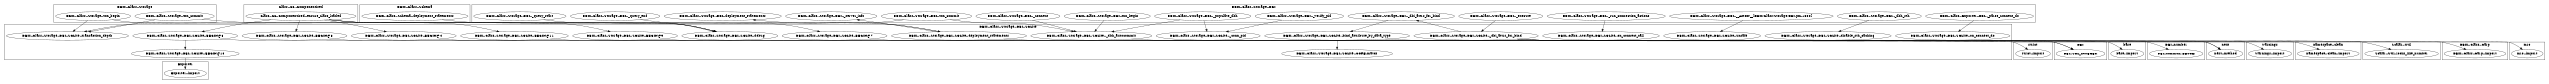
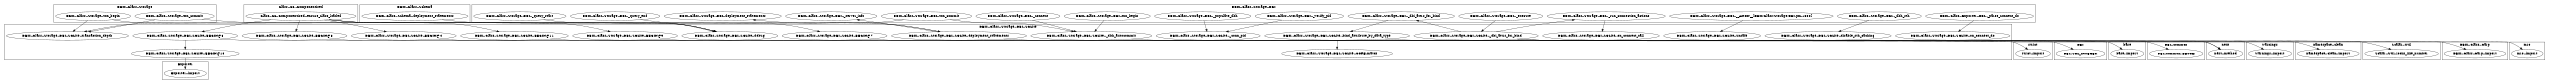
  digraph {
    "mro::import"
    "DBIx::Class::Carp::import"
    "namespace::clean::import"
    "base::import"
    "DBI::common::FETCH"
    "DBIx::Class::Storage::txn_commit"
    "DBIx::Class::Storage::txn_begin"
    "Exporter::import"
    "Class::C3::Componentised::ensure_class_loaded"
    "DBI::SQL_INTEGER"
    "warnings::import"
    "next::method"
    "DBIx::Class::Schema::deployment_statements"
    "Scalar::Util::looks_like_number"
    "strict::import"
    "DBIx::Class::Storage::DBI::SQLite::debug"
    "DBIx::Class::Storage::DBI::SQLite::BEGIN@3"
    "DBIx::Class::Storage::DBI::SQLite::bind_attribute_by_data_type"
    "DBIx::Class::Storage::DBI::SQLite::on_connect_do"
    "DBIx::Class::Storage::DBI::SQLite::disable_sth_caching"
    "DBIx::Class::Storage::DBI::SQLite::transaction_depth"
    "DBIx::Class::Storage::DBI::SQLite::BEGIN@6"
    "DBIx::Class::Storage::DBI::SQLite::_conn_pid"
    "DBIx::Class::Storage::DBI::SQLite::unsafe"
    "DBIx::Class::Storage::DBI::SQLite::_dbh_autocommit"
    "DBIx::Class::Storage::DBI::SQLite::deployment_statements"
    "DBIx::Class::Storage::DBI::SQLite::CORE:match"
    "DBIx::Class::Storage::DBI::SQLite::BEGIN@4"
    "DBIx::Class::Storage::DBI::SQLite::BEGIN@11"
    "DBIx::Class::Storage::DBI::SQLite::_dbi_attrs_for_bind"
    "DBIx::Class::Storage::DBI::SQLite::on_connect_call"
    "DBIx::Class::Storage::DBI::SQLite::BEGIN@9"
    "DBIx::Class::Storage::DBI::SQLite::BEGIN@10"
    "DBIx::Class::Storage::DBI::SQLite::BEGIN@7"
    "DBIx::Class::Storage::DBI::_populate_dbh"
    "DBIx::Class::Storage::DBI::txn_commit"
    "DBIx::Class::Storage::DBI::_dbh_sth"
    "DBIx::Class::Storage::DBI::_run_connection_actions"
    "DBIx::Class::Storage::DBI::_dbi_attrs_for_bind"
    "DBIx::Class::Storage::DBI::__ANON__[DBIx/Class/Storage/DBI.pm:1300]"
    "DBIx::Class::Storage::DBI::deployment_statements"
    n42 [label="DBIx::Class::Exporter::DBI::_parse_connect_do"]
    "DBIx::Class::Storage::DBI::_verify_pid"
    "DBIx::Class::Storage::DBI::_execute"
    "DBIx::Class::Storage::DBI::_connect"
    "DBIx::Class::Storage::DBI::_query_start"
    "DBIx::Class::Storage::DBI::txn_begin"
    "DBIx::Class::Storage::DBI::_query_end"
    "DBIx::Class::Storage::DBI::_server_info"
    subgraph cluster_1 {
      label=mro
      "mro::import"
    }
    subgraph cluster_2 {
      label="DBIx::Class::Carp"
      "DBIx::Class::Carp::import"
    }
    subgraph cluster_3 {
      label="namespace::clean"
      "namespace::clean::import"
    }
    subgraph cluster_4 {
      label=base
      "base::import"
    }
    subgraph cluster_5 {
-     label="DBI::number"
+     label="DBI::common"
      "DBI::common::FETCH"
    }
    subgraph cluster_6 {
      label="DBIx::Class::Storage"
      "DBIx::Class::Storage::txn_commit"
      "DBIx::Class::Storage::txn_begin"
    }
    subgraph cluster_7 {
      label=Exporter
      "Exporter::import"
    }
    subgraph cluster_8 {
      label="Class::C3::Componentised"
      "Class::C3::Componentised::ensure_class_loaded"
    }
    subgraph cluster_9 {
      label=DBI
      "DBI::SQL_INTEGER"
    }
    subgraph cluster_10 {
      label=warnings
      "warnings::import"
    }
    subgraph cluster_11 {
      label=next
      "next::method"
    }
    subgraph cluster_12 {
      label="DBIx::Class::Schema"
      "DBIx::Class::Schema::deployment_statements"
    }
    subgraph cluster_13 {
      label="Scalar::Util"
      "Scalar::Util::looks_like_number"
    }
    subgraph cluster_14 {
      label="strict"
      "strict::import"
    }
    subgraph cluster_15 {
      label="DBIx::Class::Storage::DBI::SQLite"
      "DBIx::Class::Storage::DBI::SQLite::debug"
      "DBIx::Class::Storage::DBI::SQLite::BEGIN@3"
      "DBIx::Class::Storage::DBI::SQLite::bind_attribute_by_data_type"
      "DBIx::Class::Storage::DBI::SQLite::on_connect_do"
      "DBIx::Class::Storage::DBI::SQLite::disable_sth_caching"
      "DBIx::Class::Storage::DBI::SQLite::transaction_depth"
      "DBIx::Class::Storage::DBI::SQLite::BEGIN@6"
      "DBIx::Class::Storage::DBI::SQLite::_conn_pid"
      "DBIx::Class::Storage::DBI::SQLite::unsafe"
      "DBIx::Class::Storage::DBI::SQLite::_dbh_autocommit"
      "DBIx::Class::Storage::DBI::SQLite::deployment_statements"
      "DBIx::Class::Storage::DBI::SQLite::CORE:match"
      "DBIx::Class::Storage::DBI::SQLite::BEGIN@4"
      "DBIx::Class::Storage::DBI::SQLite::BEGIN@11"
      "DBIx::Class::Storage::DBI::SQLite::_dbi_attrs_for_bind"
      "DBIx::Class::Storage::DBI::SQLite::on_connect_call"
      "DBIx::Class::Storage::DBI::SQLite::BEGIN@9"
      "DBIx::Class::Storage::DBI::SQLite::BEGIN@10"
      "DBIx::Class::Storage::DBI::SQLite::BEGIN@7"
    }
    subgraph cluster_16 {
      label="DBIx::Class::Storage::DBI"
      "DBIx::Class::Storage::DBI::_populate_dbh"
      "DBIx::Class::Storage::DBI::txn_commit"
      "DBIx::Class::Storage::DBI::_dbh_sth"
      "DBIx::Class::Storage::DBI::_run_connection_actions"
      "DBIx::Class::Storage::DBI::_dbi_attrs_for_bind"
      "DBIx::Class::Storage::DBI::__ANON__[DBIx/Class/Storage/DBI.pm:1300]"
      "DBIx::Class::Storage::DBI::deployment_statements"
      n42
      "DBIx::Class::Storage::DBI::_verify_pid"
      "DBIx::Class::Storage::DBI::_execute"
      "DBIx::Class::Storage::DBI::_connect"
      "DBIx::Class::Storage::DBI::_query_start"
      "DBIx::Class::Storage::DBI::txn_begin"
      "DBIx::Class::Storage::DBI::_query_end"
      "DBIx::Class::Storage::DBI::_server_info"
    }
    "DBIx::Class::Storage::txn_commit" -> "DBIx::Class::Storage::DBI::SQLite::debug"
    "DBIx::Class::Storage::txn_commit" -> "DBIx::Class::Storage::DBI::SQLite::transaction_depth"
    "DBIx::Class::Storage::txn_begin" -> "DBIx::Class::Storage::DBI::SQLite::debug"
    "DBIx::Class::Storage::txn_begin" -> "DBIx::Class::Storage::DBI::SQLite::transaction_depth"
    "Class::C3::Componentised::ensure_class_loaded" -> "DBIx::Class::Storage::DBI::SQLite::BEGIN@3"
    "Class::C3::Componentised::ensure_class_loaded" -> "DBIx::Class::Storage::DBI::SQLite::BEGIN@6"
    "Class::C3::Componentised::ensure_class_loaded" -> "DBIx::Class::Storage::DBI::SQLite::BEGIN@4"
    "Class::C3::Componentised::ensure_class_loaded" -> "DBIx::Class::Storage::DBI::SQLite::BEGIN@11"
    "Class::C3::Componentised::ensure_class_loaded" -> "DBIx::Class::Storage::DBI::SQLite::BEGIN@9"
    "Class::C3::Componentised::ensure_class_loaded" -> "DBIx::Class::Storage::DBI::SQLite::BEGIN@7"
    "DBIx::Class::Schema::deployment_statements" -> "DBIx::Class::Storage::DBI::SQLite::deployment_statements"
    "DBIx::Class::Storage::DBI::SQLite::BEGIN@3" -> "strict::import"
    "DBIx::Class::Storage::DBI::SQLite::bind_attribute_by_data_type" -> "DBI::SQL_INTEGER"
    "DBIx::Class::Storage::DBI::SQLite::bind_attribute_by_data_type" -> "DBIx::Class::Storage::DBI::SQLite::CORE:match"
    "DBIx::Class::Storage::DBI::SQLite::BEGIN@6" -> "base::import"
    "DBIx::Class::Storage::DBI::SQLite::BEGIN@6" -> "DBIx::Class::Storage::DBI::SQLite::BEGIN@10"
    "DBIx::Class::Storage::DBI::SQLite::_dbh_autocommit" -> "DBI::common::FETCH"
    "DBIx::Class::Storage::DBI::SQLite::deployment_statements" -> "next::method"
    "DBIx::Class::Storage::DBI::SQLite::deployment_statements" -> "DBIx::Class::Storage::DBI::deployment_statements"
    "DBIx::Class::Storage::DBI::SQLite::deployment_statements" -> "DBIx::Class::Storage::DBI::_server_info"
    "DBIx::Class::Storage::DBI::SQLite::BEGIN@4" -> "warnings::import"
    "DBIx::Class::Storage::DBI::SQLite::BEGIN@11" -> "namespace::clean::import"
-   "DBIx::Class::Storage::DBI::SQLite::_dbi_attrs_for_bind" -> "DBI::SQL_INTEGER"
+   "DBIx::Class::Storage::DBI::SQLite::_dbi_attrs_for_bind" -> "DBIx::Class::Storage::DBI::_run_connection_actions"
    "DBIx::Class::Storage::DBI::SQLite::_dbi_attrs_for_bind" -> "next::method"
    "DBIx::Class::Storage::DBI::SQLite::_dbi_attrs_for_bind" -> "Scalar::Util::looks_like_number"
    "DBIx::Class::Storage::DBI::SQLite::_dbi_attrs_for_bind" -> "DBIx::Class::Storage::DBI::_dbi_attrs_for_bind"
    "DBIx::Class::Storage::DBI::SQLite::BEGIN@9" -> "DBIx::Class::Carp::import"
    "DBIx::Class::Storage::DBI::SQLite::BEGIN@10" -> "Exporter::import"
    "DBIx::Class::Storage::DBI::SQLite::BEGIN@7" -> "mro::import"
    "DBIx::Class::Storage::DBI::_populate_dbh" -> "DBIx::Class::Storage::DBI::SQLite::_conn_pid"
-   "DBIx::Class::Storage::DBI::_populate_dbh" -> "DBIx::Class::Storage::DBI::SQLite::_dbh_autocommit"
    "DBIx::Class::Storage::DBI::txn_commit" -> "DBIx::Class::Storage::DBI::SQLite::transaction_depth"
    "DBIx::Class::Storage::DBI::txn_commit" -> "DBIx::Class::Storage::DBI::SQLite::_dbh_autocommit"
    "DBIx::Class::Storage::DBI::_dbh_sth" -> "DBIx::Class::Storage::DBI::SQLite::disable_sth_caching"
    "DBIx::Class::Storage::DBI::_run_connection_actions" -> "DBIx::Class::Storage::DBI::SQLite::on_connect_call"
    "DBIx::Class::Storage::DBI::_dbi_attrs_for_bind" -> "DBIx::Class::Storage::DBI::SQLite::bind_attribute_by_data_type"
    "DBIx::Class::Storage::DBI::__ANON__[DBIx/Class/Storage/DBI.pm:1300]" -> "DBIx::Class::Storage::DBI::SQLite::unsafe"
    n42 -> "DBIx::Class::Storage::DBI::SQLite::on_connect_do"
    "DBIx::Class::Storage::DBI::_verify_pid" -> "DBIx::Class::Storage::DBI::SQLite::_conn_pid"
    "DBIx::Class::Storage::DBI::_execute" -> "DBIx::Class::Storage::DBI::SQLite::_dbi_attrs_for_bind"
    "DBIx::Class::Storage::DBI::_connect" -> "DBIx::Class::Storage::DBI::SQLite::_dbh_autocommit"
    "DBIx::Class::Storage::DBI::_query_start" -> "DBIx::Class::Storage::DBI::SQLite::debug"
    "DBIx::Class::Storage::DBI::txn_begin" -> "DBIx::Class::Storage::DBI::SQLite::_dbh_autocommit"
    "DBIx::Class::Storage::DBI::_query_end" -> "DBIx::Class::Storage::DBI::SQLite::debug"
  }
